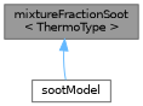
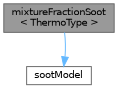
  digraph {
    node [color=gray40 fontname=Helvetica fontsize=10 shape=box style=filled]
    n1 [fillcolor=grey60 fontcolor=black height=0.2 label="mixtureFractionSoot\l\< ThermoType \>" width=0.4]
    n2 [fillcolor=white height=0.2 label=sootModel width=0.4]
-   n1 -> n2 [color=steelblue1 dir=back fontname=Helvetica fontsize=10 labelfontname=Helvetica labelfontsize=10 style=solid]
+   n2 -> n1 [color=steelblue1 dir=back fontname=Helvetica fontsize=10 labelfontname=Helvetica labelfontsize=10 style=solid]
  }
